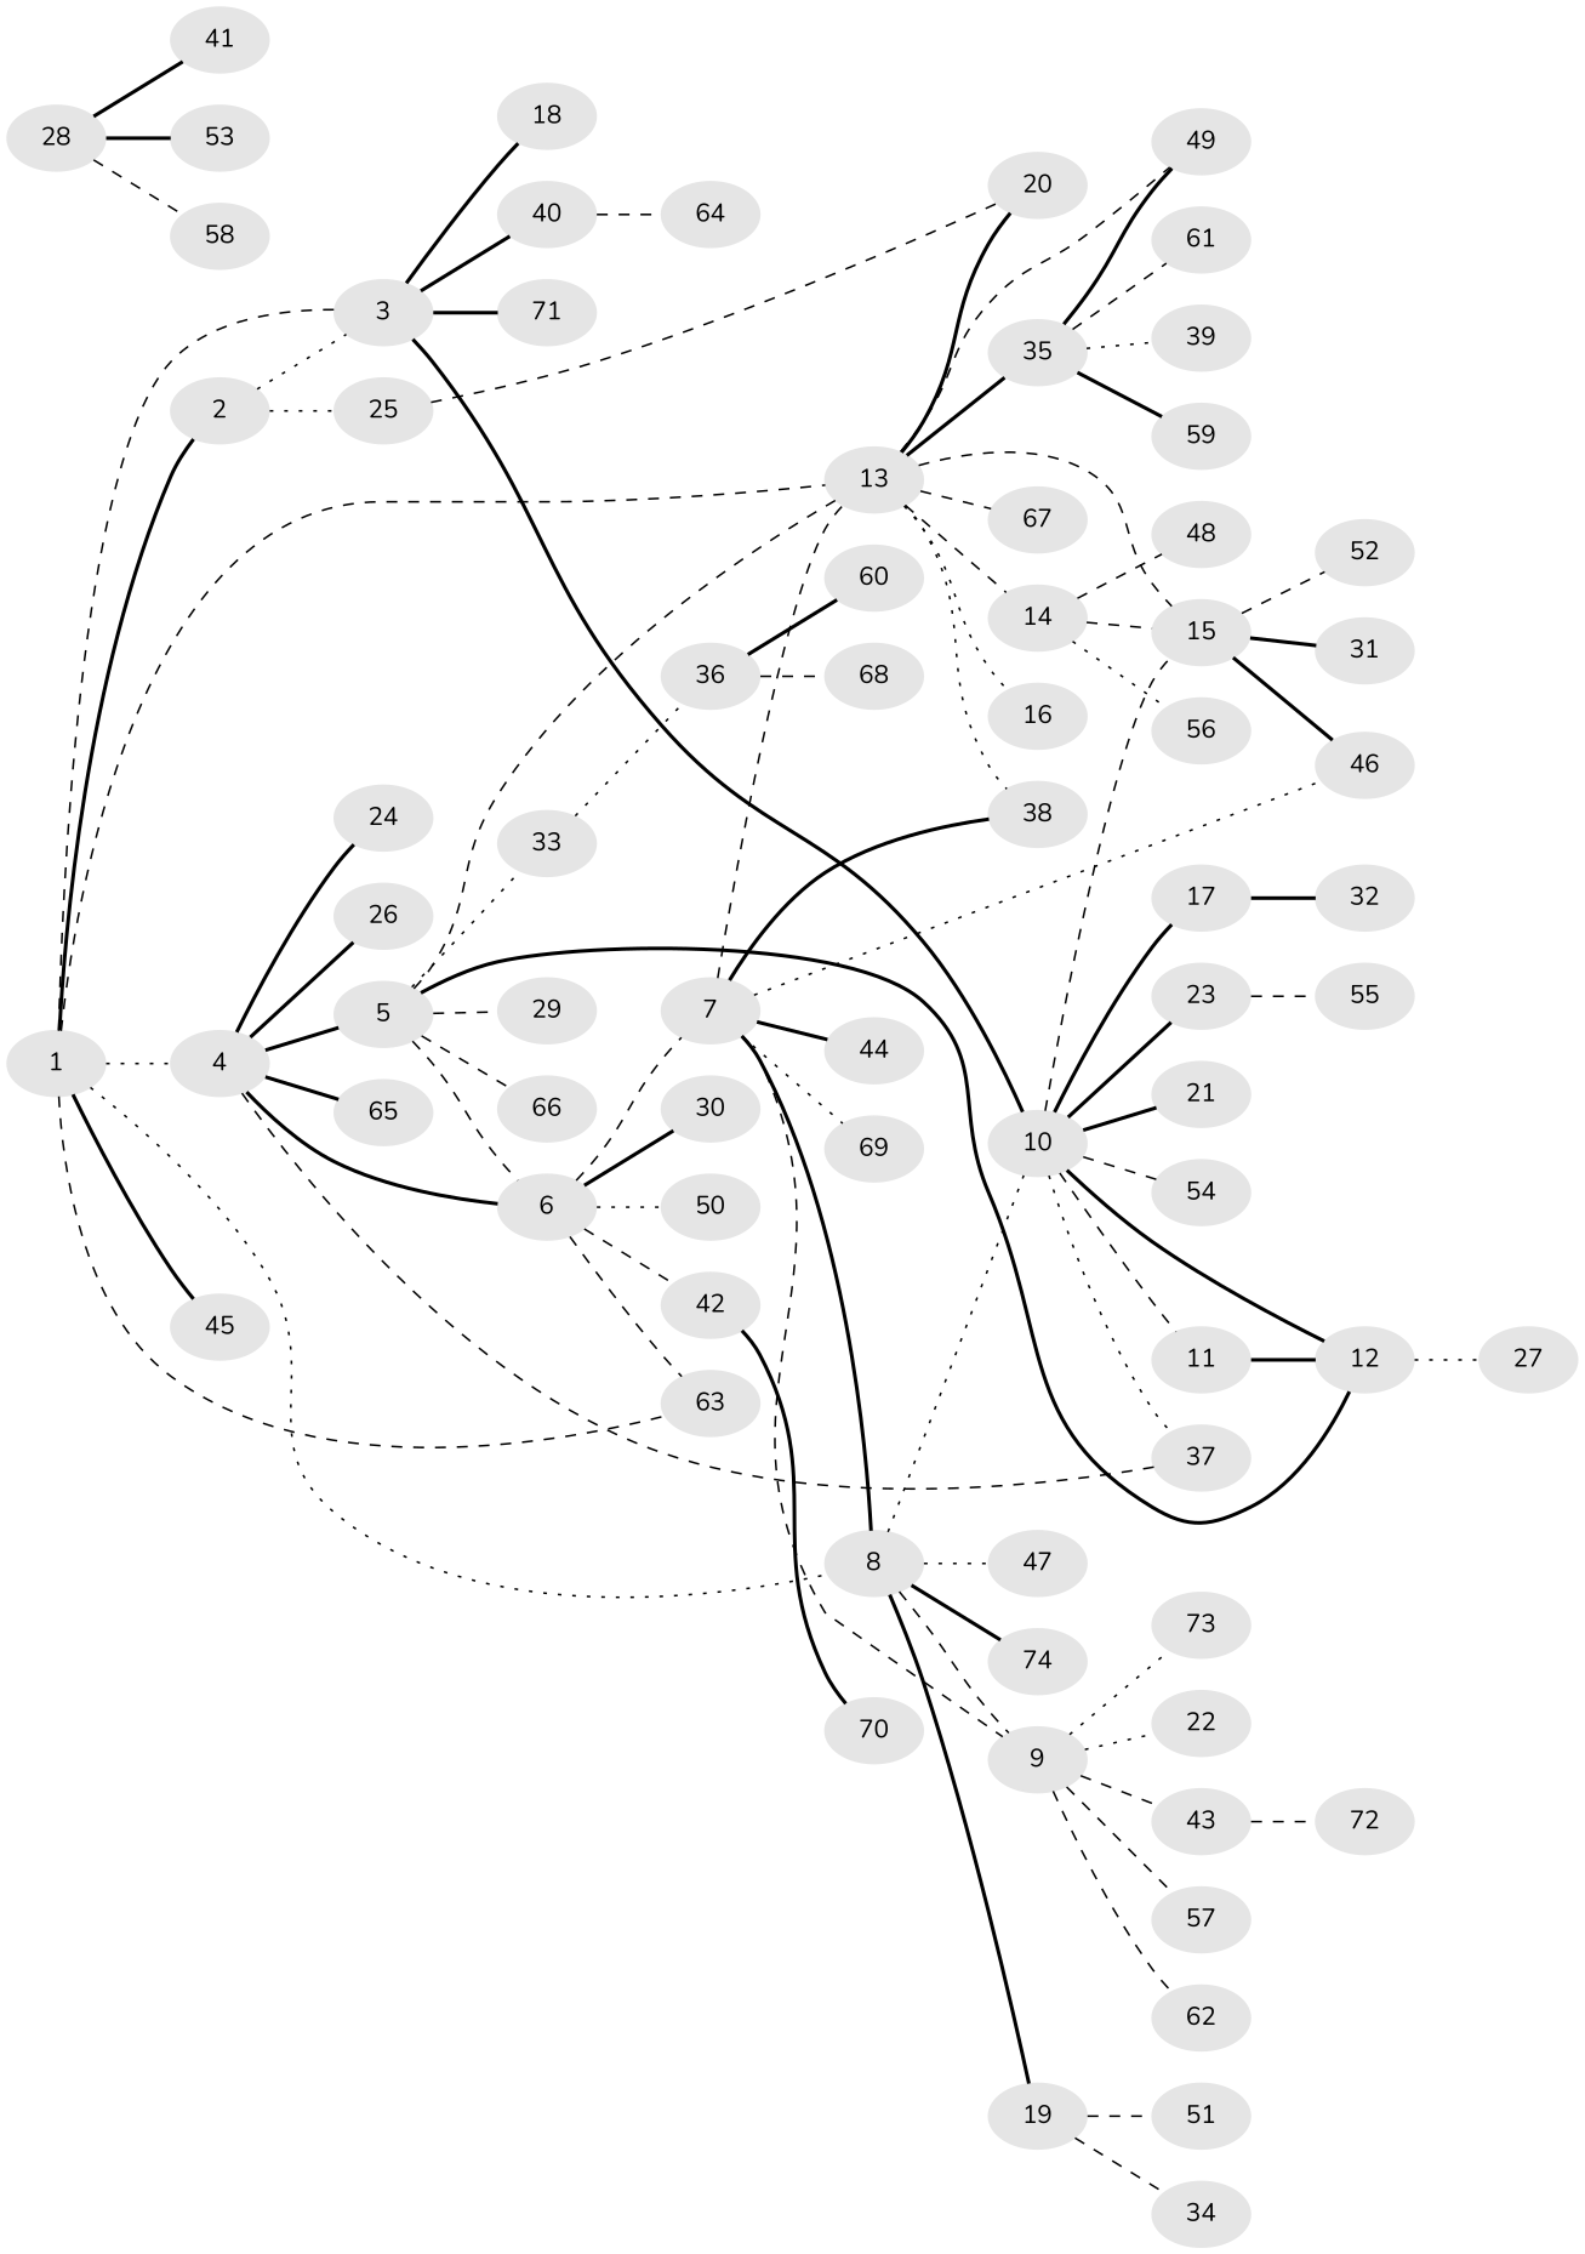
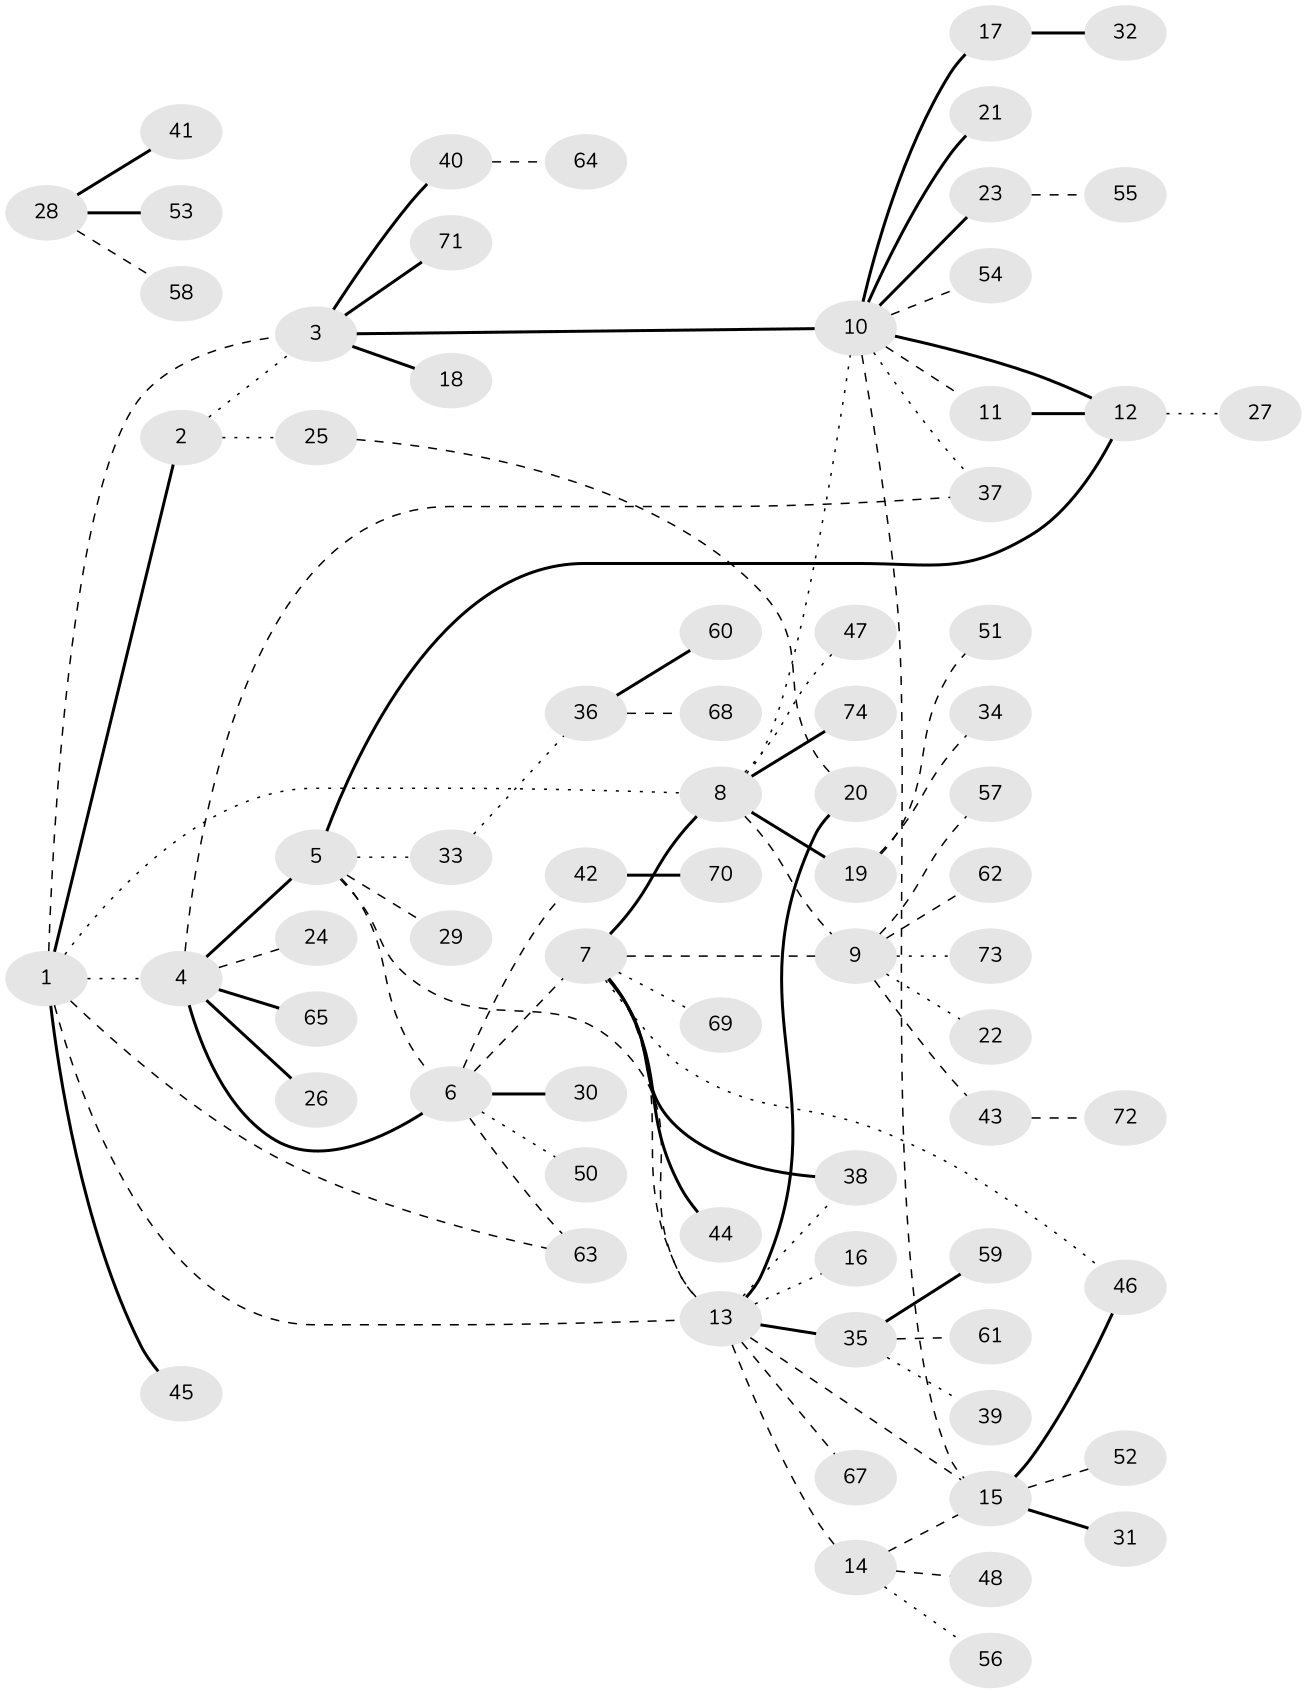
  graph {
    fontname=Nunito
    rankdir=LR
    node [color=gray90 fontname=Nunito style=filled]
    edge [fontname=Nunito style=dashed]
    1
    2
    3
    4
    8
    13
    45
    63
    25
    10
    18
    40
    71
    5
    6
    24
    26
    37
    65
    9
    19
    47
    74
    38
    15
    14
    16
    20
    35
-   49
    67
    12
    11
    17
    21
    23
    54
    64
    29
    33
-   66
    7
    30
    42
    50
    27
    36
    44
    46
    69
    70
    22
    43
    57
    62
    73
    34
    51
    72
    31
    52
    32
    55
    28
    41
    53
    58
    48
    56
    39
    59
    61
    60
    68
    1 -- 2 [style=bold]
    1 -- 3
    1 -- 4 [style=dotted]
    1 -- 8 [style=dotted]
    1 -- 13
    1 -- 45 [style=bold]
    1 -- 63
    2 -- 3 [style=dotted]
    2 -- 25 [style=dotted]
    3 -- 10 [style=bold]
    3 -- 18 [style=bold]
    3 -- 40 [style=bold]
    3 -- 71 [style=bold]
    4 -- 5 [style=bold]
    4 -- 6 [style=bold]
-   4 -- 24 [style=bold]
+   4 -- 24
    4 -- 26 [style=bold]
    4 -- 37
    4 -- 65 [style=bold]
    8 -- 10 [style=dotted]
    8 -- 9
    8 -- 19 [style=bold]
    8 -- 47 [style=dotted]
    8 -- 74 [style=bold]
    13 -- 38 [style=dotted]
    13 -- 15
    13 -- 14
    13 -- 16 [style=dotted]
    13 -- 20 [style=bold]
    13 -- 35 [style=bold]
-   13 -- 49
    13 -- 67
    25 -- 20
    10 -- 37 [style=dotted]
    10 -- 15
    10 -- 12 [style=bold]
    10 -- 11
    10 -- 17 [style=bold]
    10 -- 21 [style=bold]
    10 -- 23 [style=bold]
    10 -- 54
    40 -- 64
    5 -- 13
    5 -- 6
    5 -- 12 [style=bold]
    5 -- 29
    5 -- 33 [style=dotted]
-   5 -- 66
    6 -- 63
    6 -- 7
    6 -- 30 [style=bold]
    6 -- 42
    6 -- 50 [style=dotted]
    9 -- 22 [style=dotted]
    9 -- 43
    9 -- 57
    9 -- 62
    9 -- 73 [style=dotted]
    19 -- 34
    19 -- 51
    15 -- 46 [style=bold]
    15 -- 31 [style=bold]
    15 -- 52
    14 -- 15
    14 -- 48
    14 -- 56 [style=dotted]
-   35 -- 49 [style=bold]
    35 -- 39 [style=dotted]
    35 -- 59 [style=bold]
    35 -- 61
    12 -- 27 [style=dotted]
    11 -- 12 [style=bold]
    17 -- 32 [style=bold]
    23 -- 55
    33 -- 36 [style=dotted]
    7 -- 8 [style=bold]
    7 -- 13
    7 -- 9
    7 -- 38 [style=bold]
    7 -- 44 [style=bold]
    7 -- 46 [style=dotted]
    7 -- 69 [style=dotted]
    42 -- 70 [style=bold]
    36 -- 60 [style=bold]
    36 -- 68
    43 -- 72
    28 -- 41 [style=bold]
    28 -- 53 [style=bold]
    28 -- 58
  }
